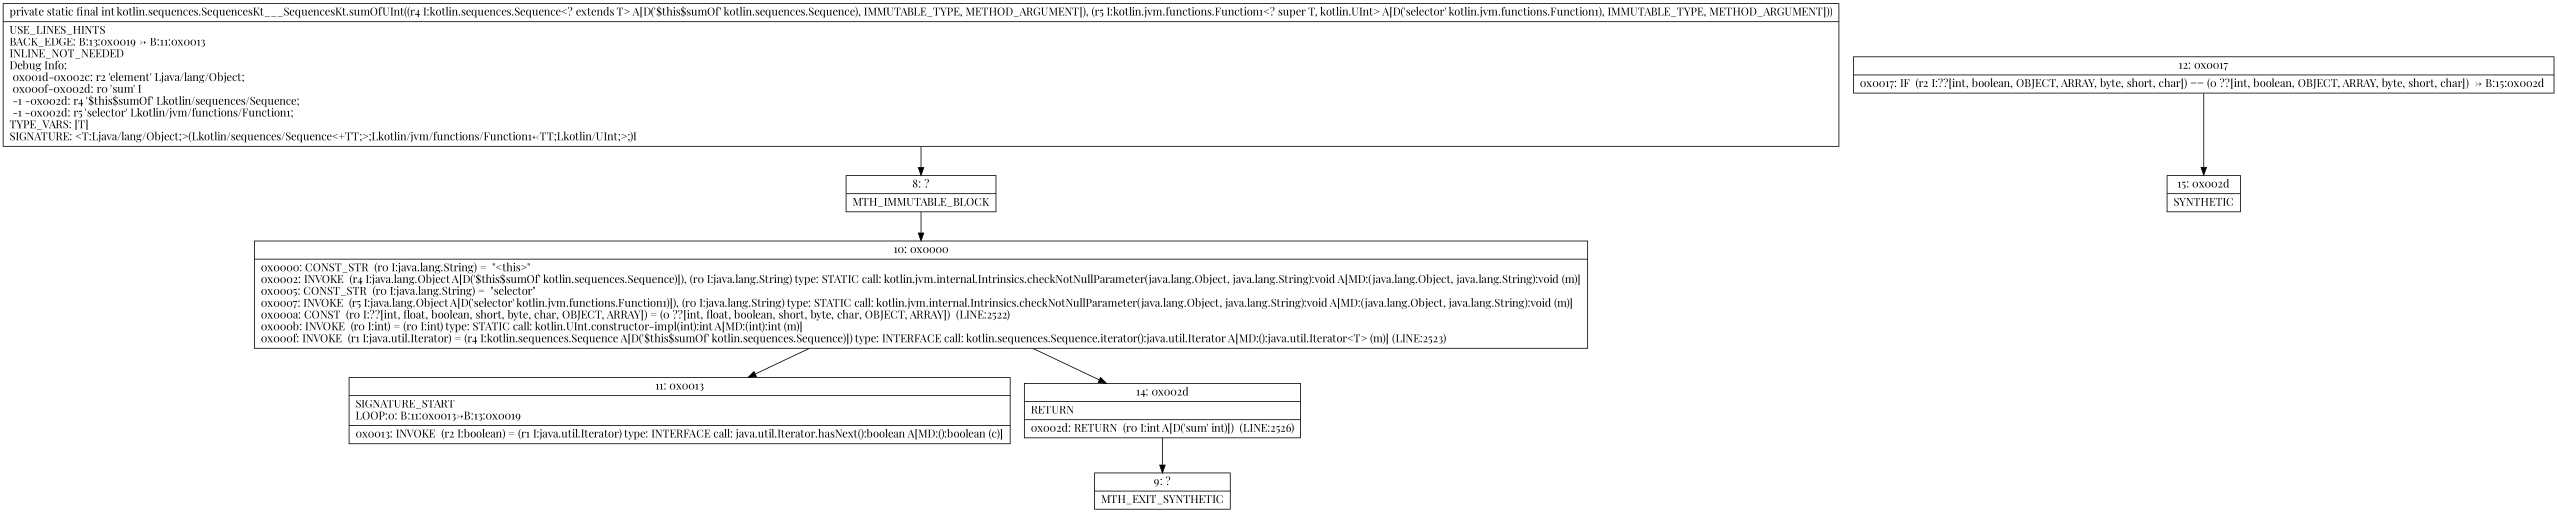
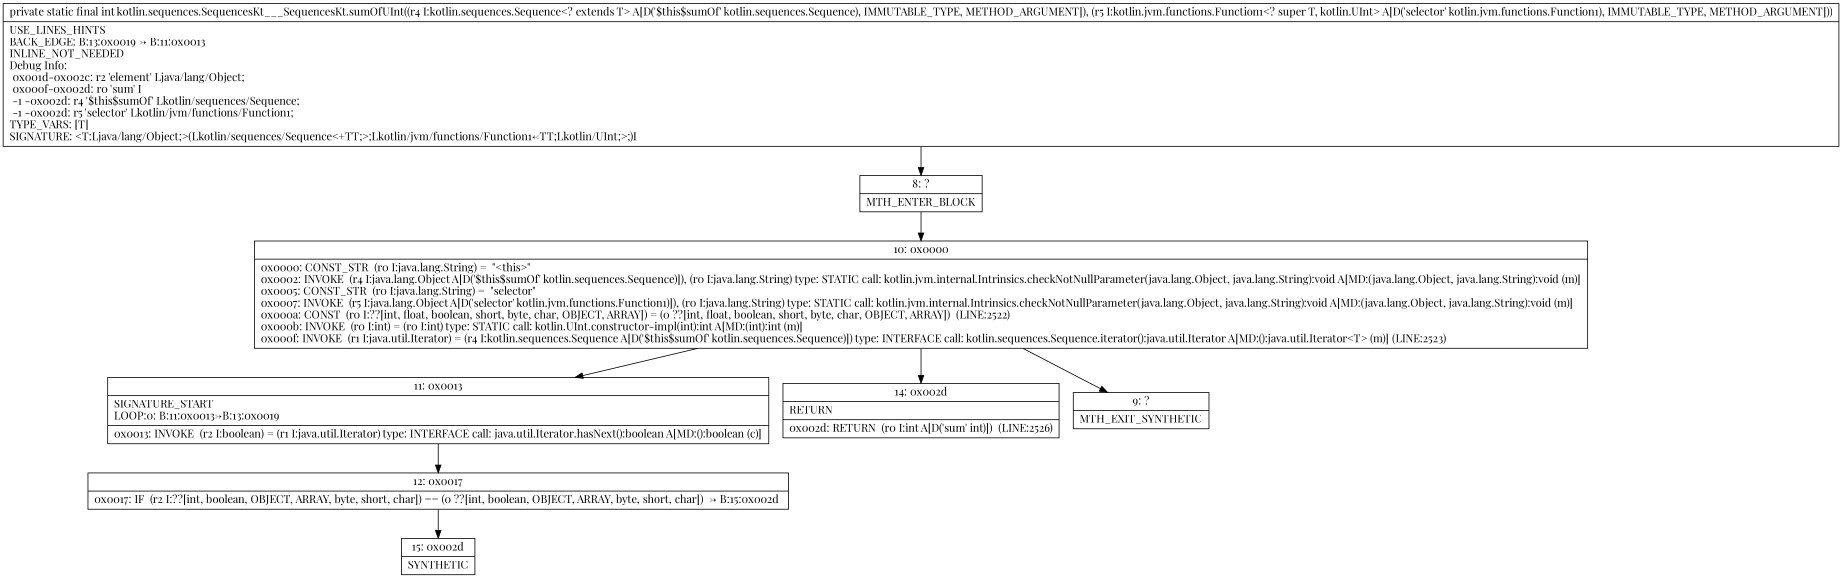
  digraph {
    fontname="Playfair Display"
    node [fontname="Playfair Display" shape=record]
    edge [fontname="Playfair Display"]
-   n1 [label="{8\:\ ?|MTH_IMMUTABLE_BLOCK\l}"]
+   n1 [label="{8\:\ ?|MTH_ENTER_BLOCK\l}"]
    n2 [label="{10\:\ 0x0000|0x0000: CONST_STR  (r0 I:java.lang.String) =  \"\<this\>\" \l0x0002: INVOKE  (r4 I:java.lang.Object A[D('$this$sumOf' kotlin.sequences.Sequence)]), (r0 I:java.lang.String) type: STATIC call: kotlin.jvm.internal.Intrinsics.checkNotNullParameter(java.lang.Object, java.lang.String):void A[MD:(java.lang.Object, java.lang.String):void (m)]\l0x0005: CONST_STR  (r0 I:java.lang.String) =  \"selector\" \l0x0007: INVOKE  (r5 I:java.lang.Object A[D('selector' kotlin.jvm.functions.Function1)]), (r0 I:java.lang.String) type: STATIC call: kotlin.jvm.internal.Intrinsics.checkNotNullParameter(java.lang.Object, java.lang.String):void A[MD:(java.lang.Object, java.lang.String):void (m)]\l0x000a: CONST  (r0 I:??[int, float, boolean, short, byte, char, OBJECT, ARRAY]) = (0 ??[int, float, boolean, short, byte, char, OBJECT, ARRAY])  (LINE:2522)\l0x000b: INVOKE  (r0 I:int) = (r0 I:int) type: STATIC call: kotlin.UInt.constructor\-impl(int):int A[MD:(int):int (m)]\l0x000f: INVOKE  (r1 I:java.util.Iterator) = (r4 I:kotlin.sequences.Sequence A[D('$this$sumOf' kotlin.sequences.Sequence)]) type: INTERFACE call: kotlin.sequences.Sequence.iterator():java.util.Iterator A[MD:():java.util.Iterator\<T\> (m)] (LINE:2523)\l}"]
    n3 [label="{11\:\ 0x0013|SIGNATURE_START\lLOOP:0: B:11:0x0013\-\>B:13:0x0019\l|0x0013: INVOKE  (r2 I:boolean) = (r1 I:java.util.Iterator) type: INTERFACE call: java.util.Iterator.hasNext():boolean A[MD:():boolean (c)]\l}"]
    n4 [label="{14\:\ 0x002d|RETURN\l|0x002d: RETURN  (r0 I:int A[D('sum' int)])  (LINE:2526)\l}"]
    n5 [label="{12\:\ 0x0017|0x0017: IF  (r2 I:??[int, boolean, OBJECT, ARRAY, byte, short, char]) == (0 ??[int, boolean, OBJECT, ARRAY, byte, short, char])  \-\> B:15:0x002d \l}"]
    n6 [label="{15\:\ 0x002d|SYNTHETIC\l}"]
    n7 [label="{9\:\ ?|MTH_EXIT_SYNTHETIC\l}"]
    n8 [label="{private static final int kotlin.sequences.SequencesKt___SequencesKt.sumOfUInt((r4 I:kotlin.sequences.Sequence\<? extends T\> A[D('$this$sumOf' kotlin.sequences.Sequence), IMMUTABLE_TYPE, METHOD_ARGUMENT]), (r5 I:kotlin.jvm.functions.Function1\<? super T, kotlin.UInt\> A[D('selector' kotlin.jvm.functions.Function1), IMMUTABLE_TYPE, METHOD_ARGUMENT]))  | USE_LINES_HINTS\lBACK_EDGE: B:13:0x0019 \-\> B:11:0x0013\lINLINE_NOT_NEEDED\lDebug Info:\l  0x001d\-0x002c: r2 'element' Ljava\/lang\/Object;\l  0x000f\-0x002d: r0 'sum' I\l  \-1 \-0x002d: r4 '$this$sumOf' Lkotlin\/sequences\/Sequence;\l  \-1 \-0x002d: r5 'selector' Lkotlin\/jvm\/functions\/Function1;\lTYPE_VARS: [T]\lSIGNATURE: \<T:Ljava\/lang\/Object;\>(Lkotlin\/sequences\/Sequence\<+TT;\>;Lkotlin\/jvm\/functions\/Function1\<\-TT;Lkotlin\/UInt;\>;)I\l}"]
    n1 -> n2
    n2 -> n3
    n2 -> n4
-   n4 -> n7
+   n3 -> n5
+   n2 -> n7
    n5 -> n6
    n8 -> n1
  }
